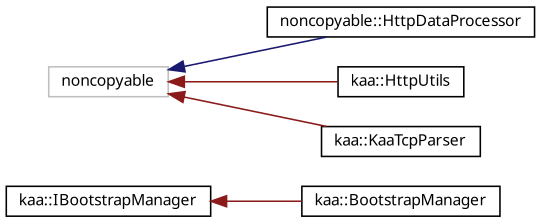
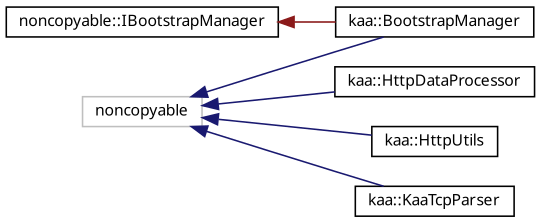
  digraph {
    fontname="Noto Sans"
    rankdir=LR
    node [color=black fontname="Noto Sans" fontsize=10 shape=record]
    edge [color=midnightblue dir=back fontname="Noto Sans" fontsize=10 labelfontname=FreeSans labelfontsize=10 style=solid]
-   n1 [height=0.2 label="kaa::IBootstrapManager" width=0.4]
+   n1 [height=0.2 label="noncopyable::IBootstrapManager" width=0.4]
    n2 [height=0.2 label="kaa::BootstrapManager" width=0.4]
    n3 [color=grey75 height=0.2 label=noncopyable width=0.4]
-   n4 [height=0.2 label="noncopyable::HttpDataProcessor" width=0.4]
+   n4 [height=0.2 label="kaa::HttpDataProcessor" width=0.4]
    n5 [height=0.2 label="kaa::HttpUtils" width=0.4]
    n6 [height=0.2 label="kaa::KaaTcpParser" width=0.4]
    n1 -> n2 [color=firebrick4]
+   n3 -> n2
    n3 -> n4
-   n3 -> n5 [color=firebrick4]
-   n3 -> n6 [color=firebrick4]
+   n3 -> n5
+   n3 -> n6
  }
